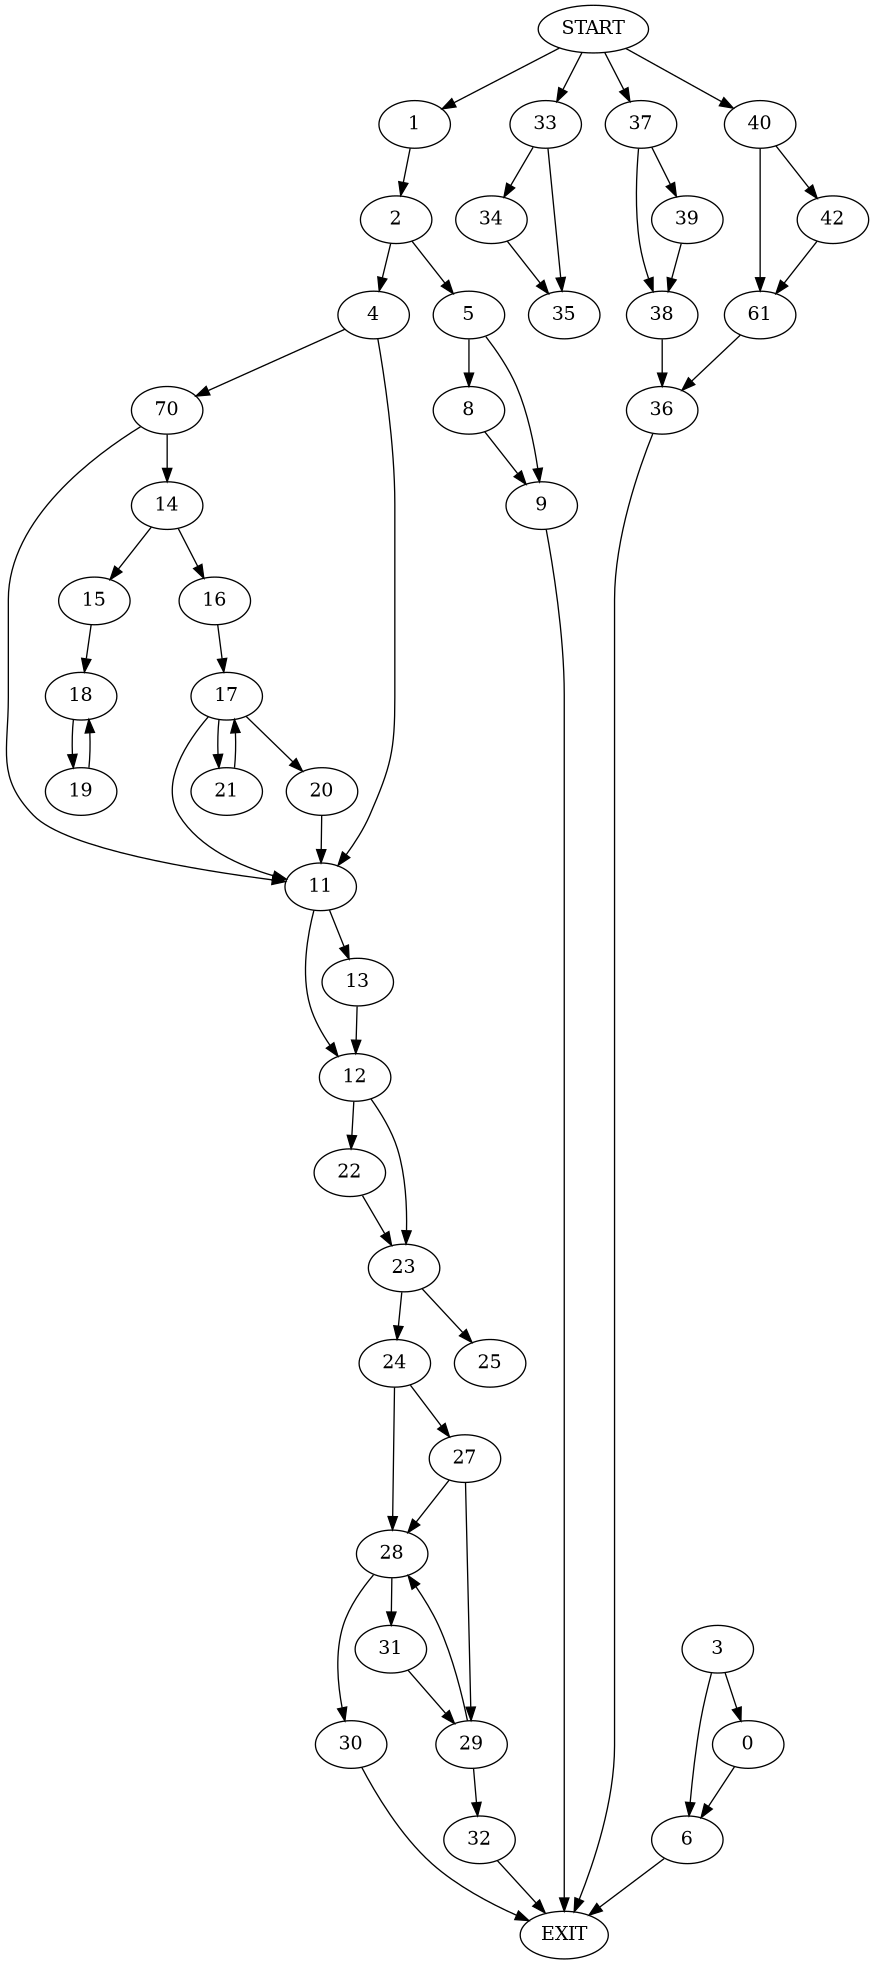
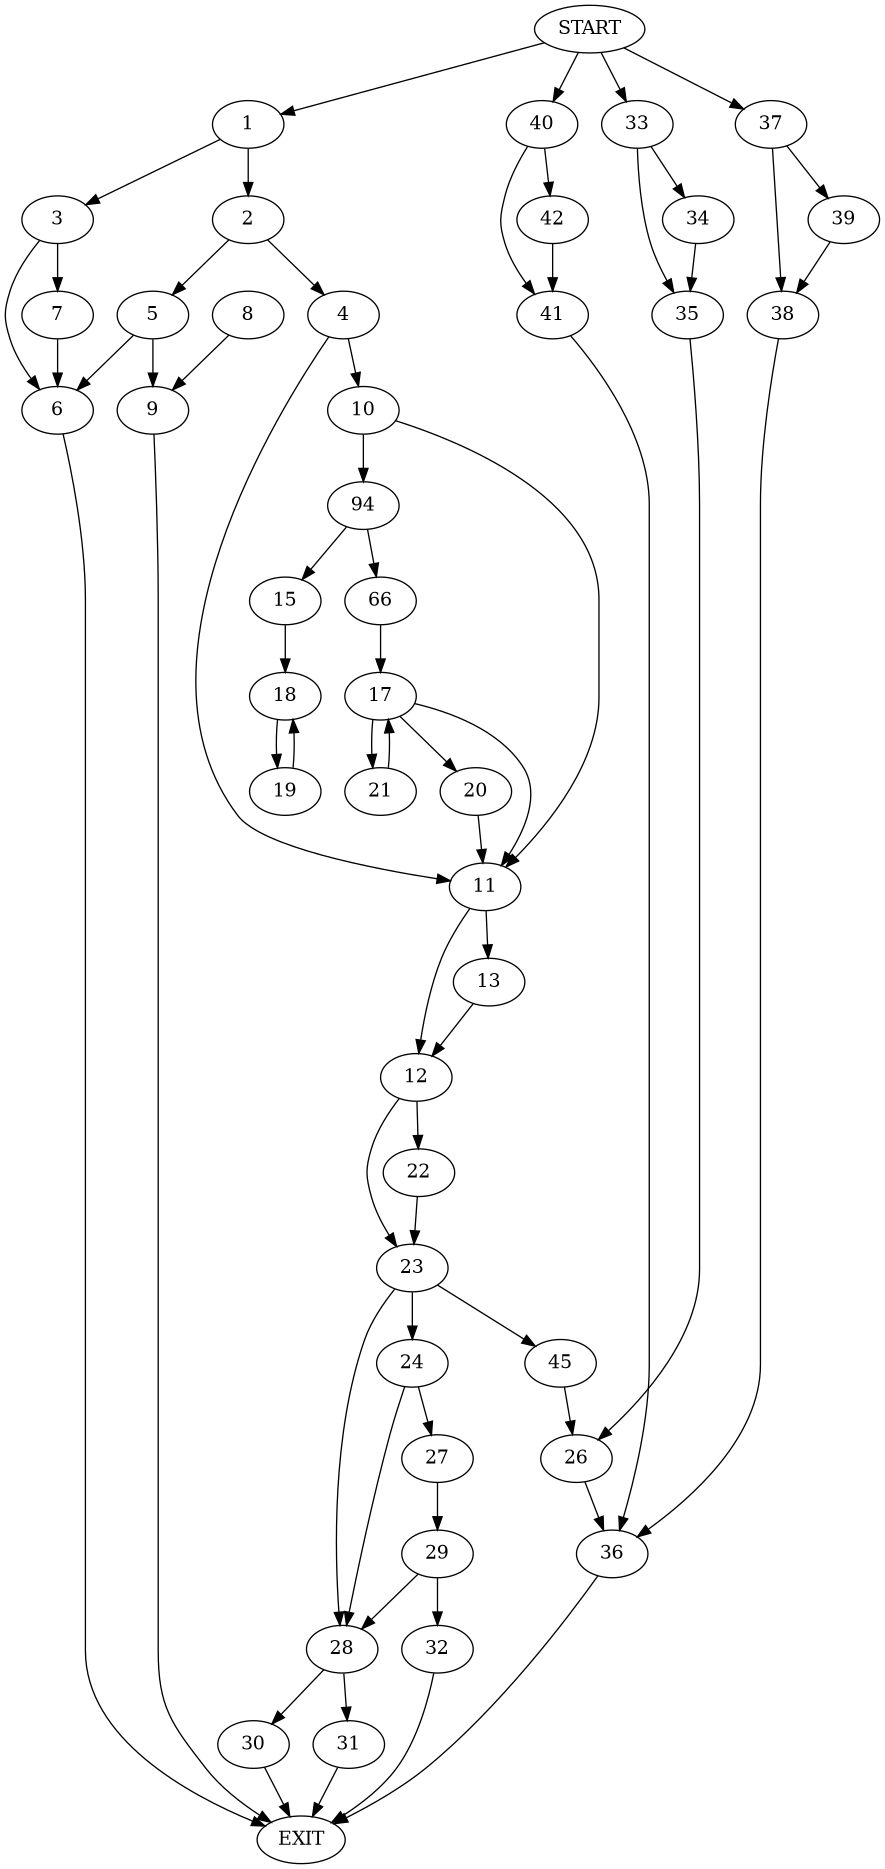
  digraph {
    n1 [label=START]
    1
    33
    37
    40
    2
    3
    34
    35
    38
    39
-   41 [label=61]
+   41
    42
    n14 [label=EXIT]
    4
    5
    6
-   7 [label=0]
-   10 [label=70]
+   7
+   10
    11
    8
    9
-   14
+   14 [label=94]
    12
    13
    15
-   16
+   16 [label=66]
    22
    23
    24
-   25
+   25 [label=45]
    18
    17
    19
    21
    20
    27
    28
+   26
    29
    30
    31
    36
    32
    n1 -> 1
    n1 -> 33
    n1 -> 37
    n1 -> 40
    1 -> 2
+   1 -> 3
    33 -> 34
    33 -> 35
    37 -> 38
    37 -> 39
    40 -> 41
    40 -> 42
    2 -> 4
    2 -> 5
    3 -> 6
    3 -> 7
    34 -> 35
+   35 -> 26
    38 -> 36
    39 -> 38
    41 -> 36
    42 -> 41
    4 -> 10
    4 -> 11
-   5 -> 8
+   5 -> 6
    5 -> 9
    6 -> n14
    7 -> 6
    10 -> 11
    10 -> 14
    11 -> 12
    11 -> 13
    8 -> 9
    9 -> n14
    14 -> 15
    14 -> 16
    12 -> 22
    12 -> 23
    13 -> 12
    15 -> 18
    16 -> 17
    22 -> 23
    23 -> 24
    23 -> 25
    24 -> 27
    24 -> 28
+   25 -> 26
    18 -> 19
    17 -> 11
    17 -> 21
    17 -> 20
    19 -> 18
    21 -> 17
    20 -> 11
-   27 -> 28
+   23 -> 28
    27 -> 29
    28 -> 30
    28 -> 31
+   26 -> 36
    29 -> 28
    29 -> 32
    30 -> n14
-   31 -> 29
+   31 -> n14
    36 -> n14
    32 -> n14
  }
